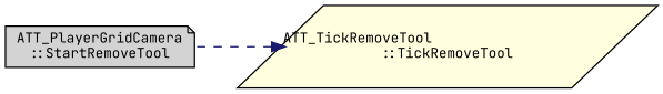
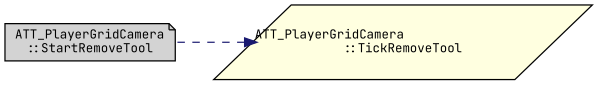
  digraph {
    rankdir=RL
    fontname="JetBrains Mono"
    node [color=black fontname="JetBrains Mono" fontsize=10 style=filled]
-   n1 [fillcolor=lightyellow fontcolor=black height=0.2 label="ATT_TickRemoveTool\l::TickRemoveTool" shape=parallelogram width=0.4]
+   n1 [fillcolor=lightyellow fontcolor=black height=0.2 label="ATT_PlayerGridCamera\l::TickRemoveTool" shape=parallelogram width=0.4]
    n2 [fillcolor=lightgrey height=0.2 label="ATT_PlayerGridCamera\l::StartRemoveTool" shape=note width=0.4]
    n1 -> n2 [color=midnightblue dir=back fontname="JetBrains Mono" fontsize=10 labelfontname=Helvetica labelfontsize=10 style=dashed]
  }
